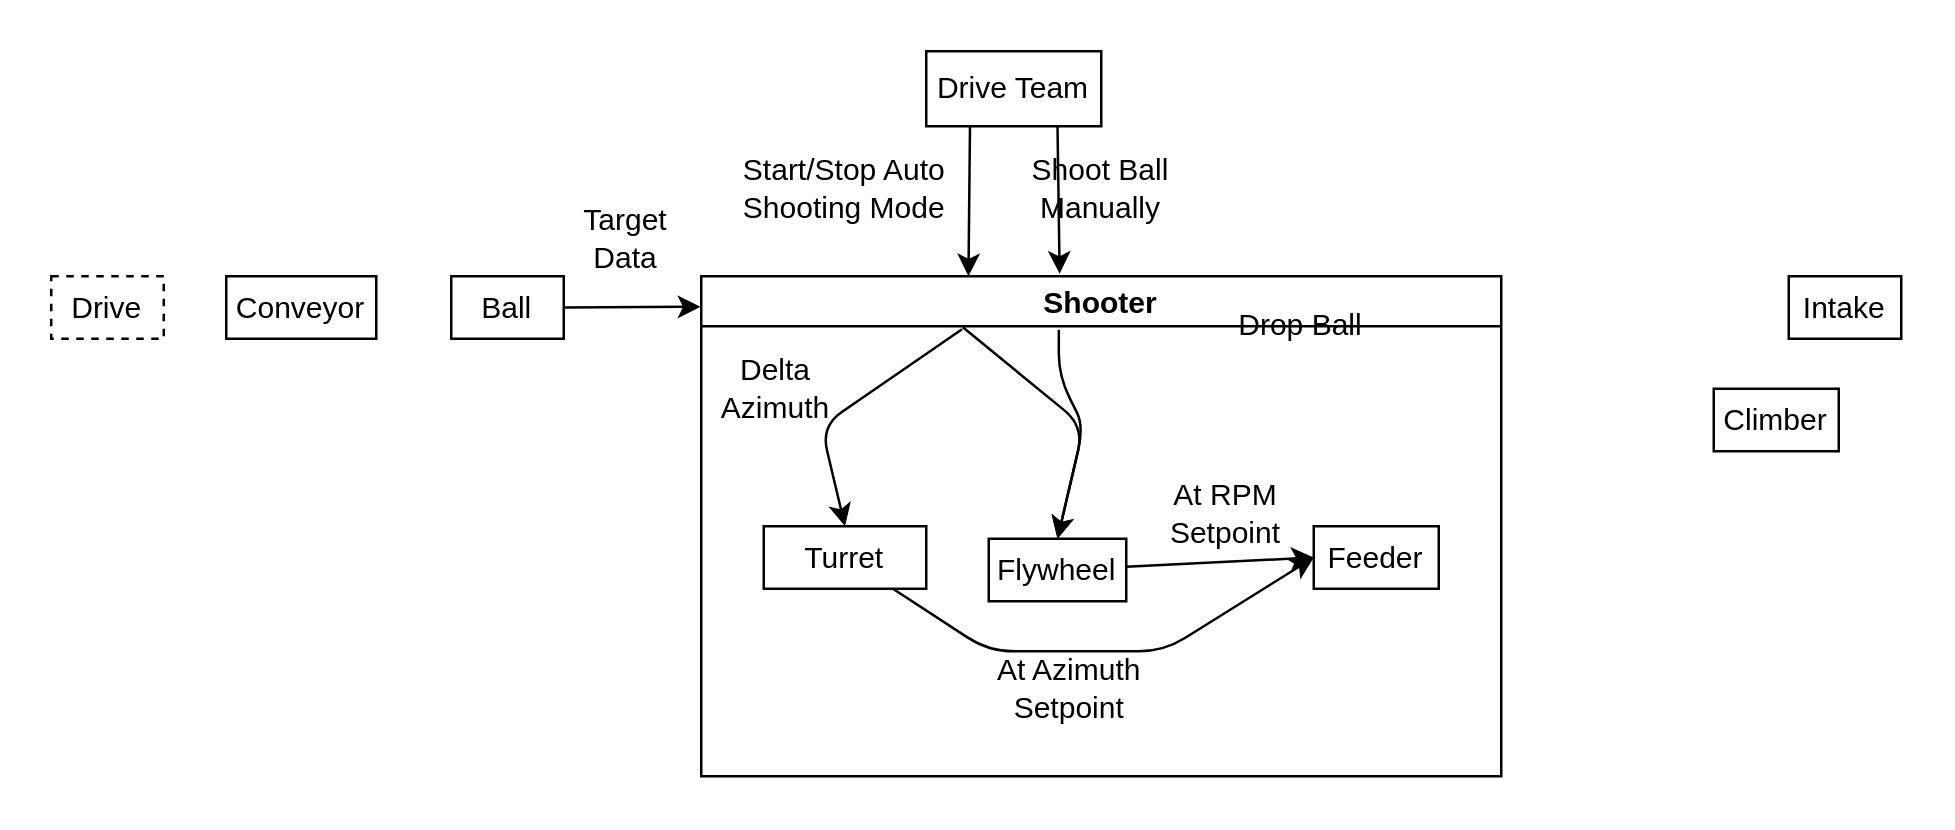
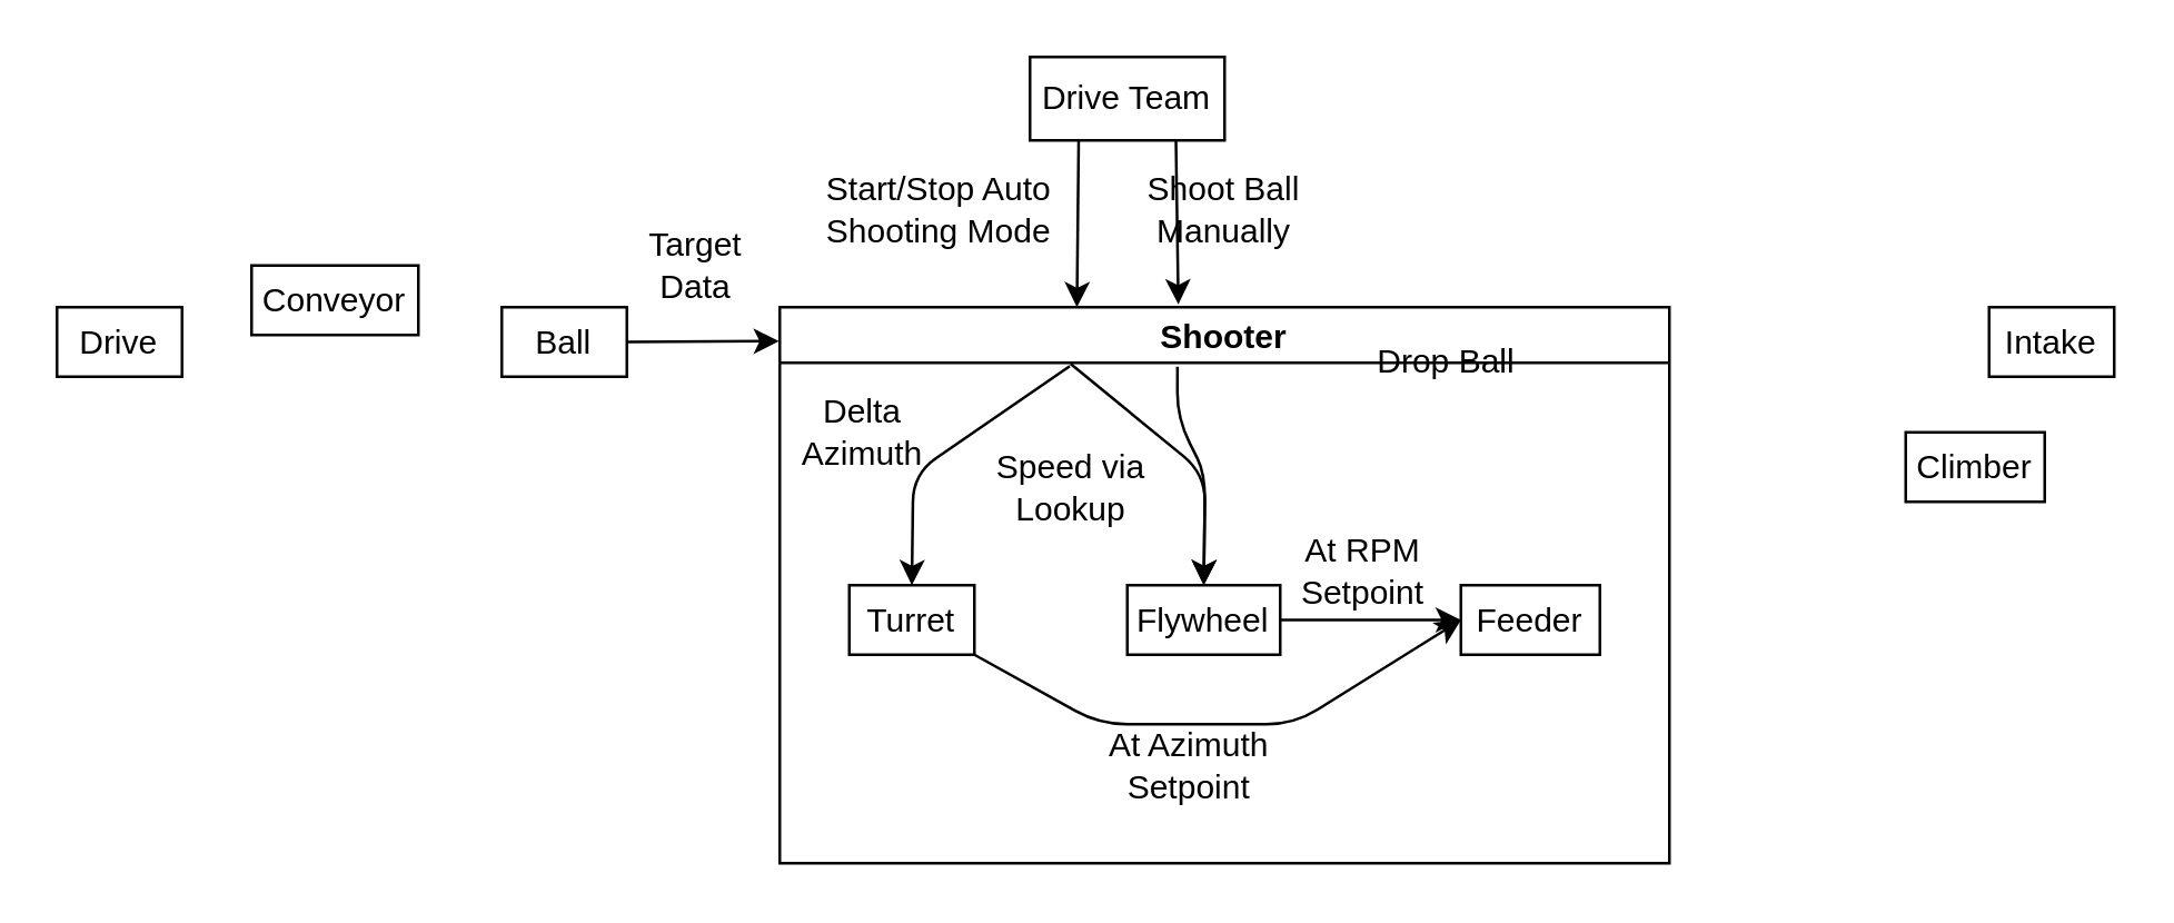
  <mxCell id="0" />
  <mxCell id="1" parent="0" />
  <mxCell id="2" style="edgeStyle=none;html=1;entryX=0.334;entryY=0;entryDx=0;entryDy=0;fontSize=12;exitX=0.25;exitY=1;exitDx=0;exitDy=0;entryPerimeter=0;" edge="1" parent="1" source="4" target="11"><mxGeometry relative="1" as="geometry" /></mxCell>
  <mxCell id="3" style="edgeStyle=none;html=1;exitX=0.75;exitY=1;exitDx=0;exitDy=0;entryX=0.448;entryY=-0.005;entryDx=0;entryDy=0;fontSize=12;entryPerimeter=0;" edge="1" parent="1" source="4" target="11"><mxGeometry relative="1" as="geometry" /></mxCell>
  <mxCell id="4" value="Drive Team" style="rounded=0;whiteSpace=wrap;html=1;" vertex="1" parent="1"><mxGeometry x="370" y="20" width="70" height="30" as="geometry" /></mxCell>
  <mxCell id="5" value="Intake" style="whiteSpace=wrap;html=1;rounded=0;" vertex="1" parent="1"><mxGeometry x="715" y="110" width="45" height="25" as="geometry" /></mxCell>
- <mxCell id="6" value="Drive" style="whiteSpace=wrap;html=1;rounded=0;dashed=1;" vertex="1" parent="1"><mxGeometry x="20" y="110" width="45" height="25" as="geometry" /></mxCell>
- <mxCell id="7" value="Conveyor" style="whiteSpace=wrap;html=1;rounded=0;" vertex="1" parent="1"><mxGeometry x="90" y="110" width="60" height="25" as="geometry" /></mxCell>
+ <mxCell id="6" value="Drive" style="whiteSpace=wrap;html=1;rounded=0;" vertex="1" parent="1"><mxGeometry x="20" y="110" width="45" height="25" as="geometry" /></mxCell>
+ <mxCell id="7" value="Conveyor" style="whiteSpace=wrap;html=1;rounded=0;" vertex="1" parent="1"><mxGeometry x="90" y="95" width="60" height="25" as="geometry" /></mxCell>
  <mxCell id="8" value="Climber" style="whiteSpace=wrap;html=1;rounded=0;" vertex="1" parent="1"><mxGeometry x="685" y="155" width="50" height="25" as="geometry" /></mxCell>
  <mxCell id="9" style="edgeStyle=none;html=1;fontSize=12;entryX=-0.001;entryY=0.061;entryDx=0;entryDy=0;entryPerimeter=0;exitX=1;exitY=0.5;exitDx=0;exitDy=0;" edge="1" parent="1" source="10" target="11"><mxGeometry relative="1" as="geometry"><mxPoint x="245" y="150" as="targetPoint" /><Array as="points" /></mxGeometry></mxCell>
  <mxCell id="10" value="Ball" style="whiteSpace=wrap;html=1;rounded=0;" vertex="1" parent="1"><mxGeometry x="180" y="110" width="45" height="25" as="geometry" /></mxCell>
  <mxCell id="11" value="Shooter" style="swimlane;fontSize=12;fillColor=none;startSize=20;" vertex="1" parent="1"><mxGeometry x="280" y="110" width="320" height="200" as="geometry" /></mxCell>
  <mxCell id="12" style="edgeStyle=none;html=1;entryX=0;entryY=0.5;entryDx=0;entryDy=0;fontSize=12;" edge="1" parent="11" source="13" target="15"><mxGeometry relative="1" as="geometry"><Array as="points"><mxPoint x="115" y="150" /><mxPoint x="185" y="150" /></Array></mxGeometry></mxCell>
- <mxCell id="13" value="Turret" style="whiteSpace=wrap;html=1;rounded=0;" vertex="1" parent="11"><mxGeometry x="25" y="100" width="65" height="25" as="geometry" /></mxCell>
- <mxCell id="14" value="Flywheel" style="whiteSpace=wrap;html=1;rounded=0;" vertex="1" parent="11"><mxGeometry x="115" y="105" width="55" height="25" as="geometry" /></mxCell>
+ <mxCell id="13" value="Turret" style="whiteSpace=wrap;html=1;rounded=0;" vertex="1" parent="11"><mxGeometry x="25" y="100" width="45" height="25" as="geometry" /></mxCell>
+ <mxCell id="14" value="Flywheel" style="whiteSpace=wrap;html=1;rounded=0;" vertex="1" parent="11"><mxGeometry x="125" y="100" width="55" height="25" as="geometry" /></mxCell>
  <mxCell id="15" value="Feeder" style="whiteSpace=wrap;html=1;rounded=0;" vertex="1" parent="11"><mxGeometry x="245" y="100" width="50" height="25" as="geometry" /></mxCell>
  <mxCell id="16" style="edgeStyle=none;html=1;entryX=0.5;entryY=0;entryDx=0;entryDy=0;fontSize=12;exitX=0.326;exitY=0.106;exitDx=0;exitDy=0;exitPerimeter=0;" edge="1" parent="11" source="11" target="13"><mxGeometry relative="1" as="geometry"><mxPoint x="155" y="20" as="sourcePoint" /><Array as="points"><mxPoint x="48" y="60" /></Array></mxGeometry></mxCell>
  <mxCell id="17" value="Delta Azimuth" style="text;html=1;strokeColor=none;fillColor=none;align=center;verticalAlign=middle;whiteSpace=wrap;rounded=0;fontSize=12;" vertex="1" parent="11"><mxGeometry y="30" width="60" height="30" as="geometry" /></mxCell>
  <mxCell id="18" style="edgeStyle=none;html=1;entryX=0.5;entryY=0;entryDx=0;entryDy=0;fontSize=12;exitX=0.327;exitY=0.102;exitDx=0;exitDy=0;exitPerimeter=0;" edge="1" parent="11" source="11" target="14"><mxGeometry relative="1" as="geometry"><mxPoint x="153" y="20" as="sourcePoint" /><mxPoint x="57.5" y="110" as="targetPoint" /><Array as="points"><mxPoint x="153" y="60" /></Array></mxGeometry></mxCell>
+ <mxCell id="19" value="Speed via Lookup" style="text;html=1;strokeColor=none;fillColor=none;align=center;verticalAlign=middle;whiteSpace=wrap;rounded=0;fontSize=12;" vertex="1" parent="11"><mxGeometry x="75" y="50" width="60" height="30" as="geometry" /></mxCell>
  <mxCell id="20" value="At RPM Setpoint" style="text;html=1;strokeColor=none;fillColor=none;align=center;verticalAlign=middle;whiteSpace=wrap;rounded=0;fontSize=12;" vertex="1" parent="11"><mxGeometry x="180" y="80" width="60" height="30" as="geometry" /></mxCell>
  <mxCell id="21" value="At Azimuth Setpoint" style="text;html=1;strokeColor=none;fillColor=none;align=center;verticalAlign=middle;whiteSpace=wrap;rounded=0;fontSize=12;" vertex="1" parent="11"><mxGeometry x="115" y="150" width="65" height="30" as="geometry" /></mxCell>
  <mxCell id="22" value="" style="endArrow=classic;html=1;fontSize=12;exitX=0.447;exitY=0.107;exitDx=0;exitDy=0;exitPerimeter=0;entryX=0.5;entryY=0;entryDx=0;entryDy=0;" edge="1" parent="11" source="11" target="14"><mxGeometry width="50" height="50" relative="1" as="geometry"><mxPoint x="215" y="120" as="sourcePoint" /><mxPoint x="265" y="70" as="targetPoint" /><Array as="points"><mxPoint x="143" y="40" /><mxPoint x="153" y="60" /></Array></mxGeometry></mxCell>
  <mxCell id="23" value="Drop Ball" style="text;html=1;strokeColor=none;fillColor=none;align=center;verticalAlign=middle;whiteSpace=wrap;rounded=0;fontSize=12;" vertex="1" parent="11"><mxGeometry x="210" y="5" width="60" height="30" as="geometry" /></mxCell>
  <mxCell id="24" value="Target Data" style="text;html=1;strokeColor=none;fillColor=none;align=center;verticalAlign=middle;whiteSpace=wrap;rounded=0;fontSize=12;" vertex="1" parent="1"><mxGeometry x="220" y="80" width="60" height="30" as="geometry" /></mxCell>
  <mxCell id="25" style="edgeStyle=none;html=1;fontSize=12;" edge="1" parent="1" source="14"><mxGeometry relative="1" as="geometry"><mxPoint x="525" y="222.5" as="targetPoint" /></mxGeometry></mxCell>
  <mxCell id="26" value="Start/Stop Auto Shooting Mode" style="text;html=1;strokeColor=none;fillColor=none;align=center;verticalAlign=middle;whiteSpace=wrap;rounded=0;fontSize=12;" vertex="1" parent="1"><mxGeometry x="295" y="60" width="85" height="30" as="geometry" /></mxCell>
  <mxCell id="27" value="Shoot Ball Manually" style="text;html=1;strokeColor=none;fillColor=none;align=center;verticalAlign=middle;whiteSpace=wrap;rounded=0;fontSize=12;" vertex="1" parent="1"><mxGeometry x="410" y="60" width="60" height="30" as="geometry" /></mxCell>
